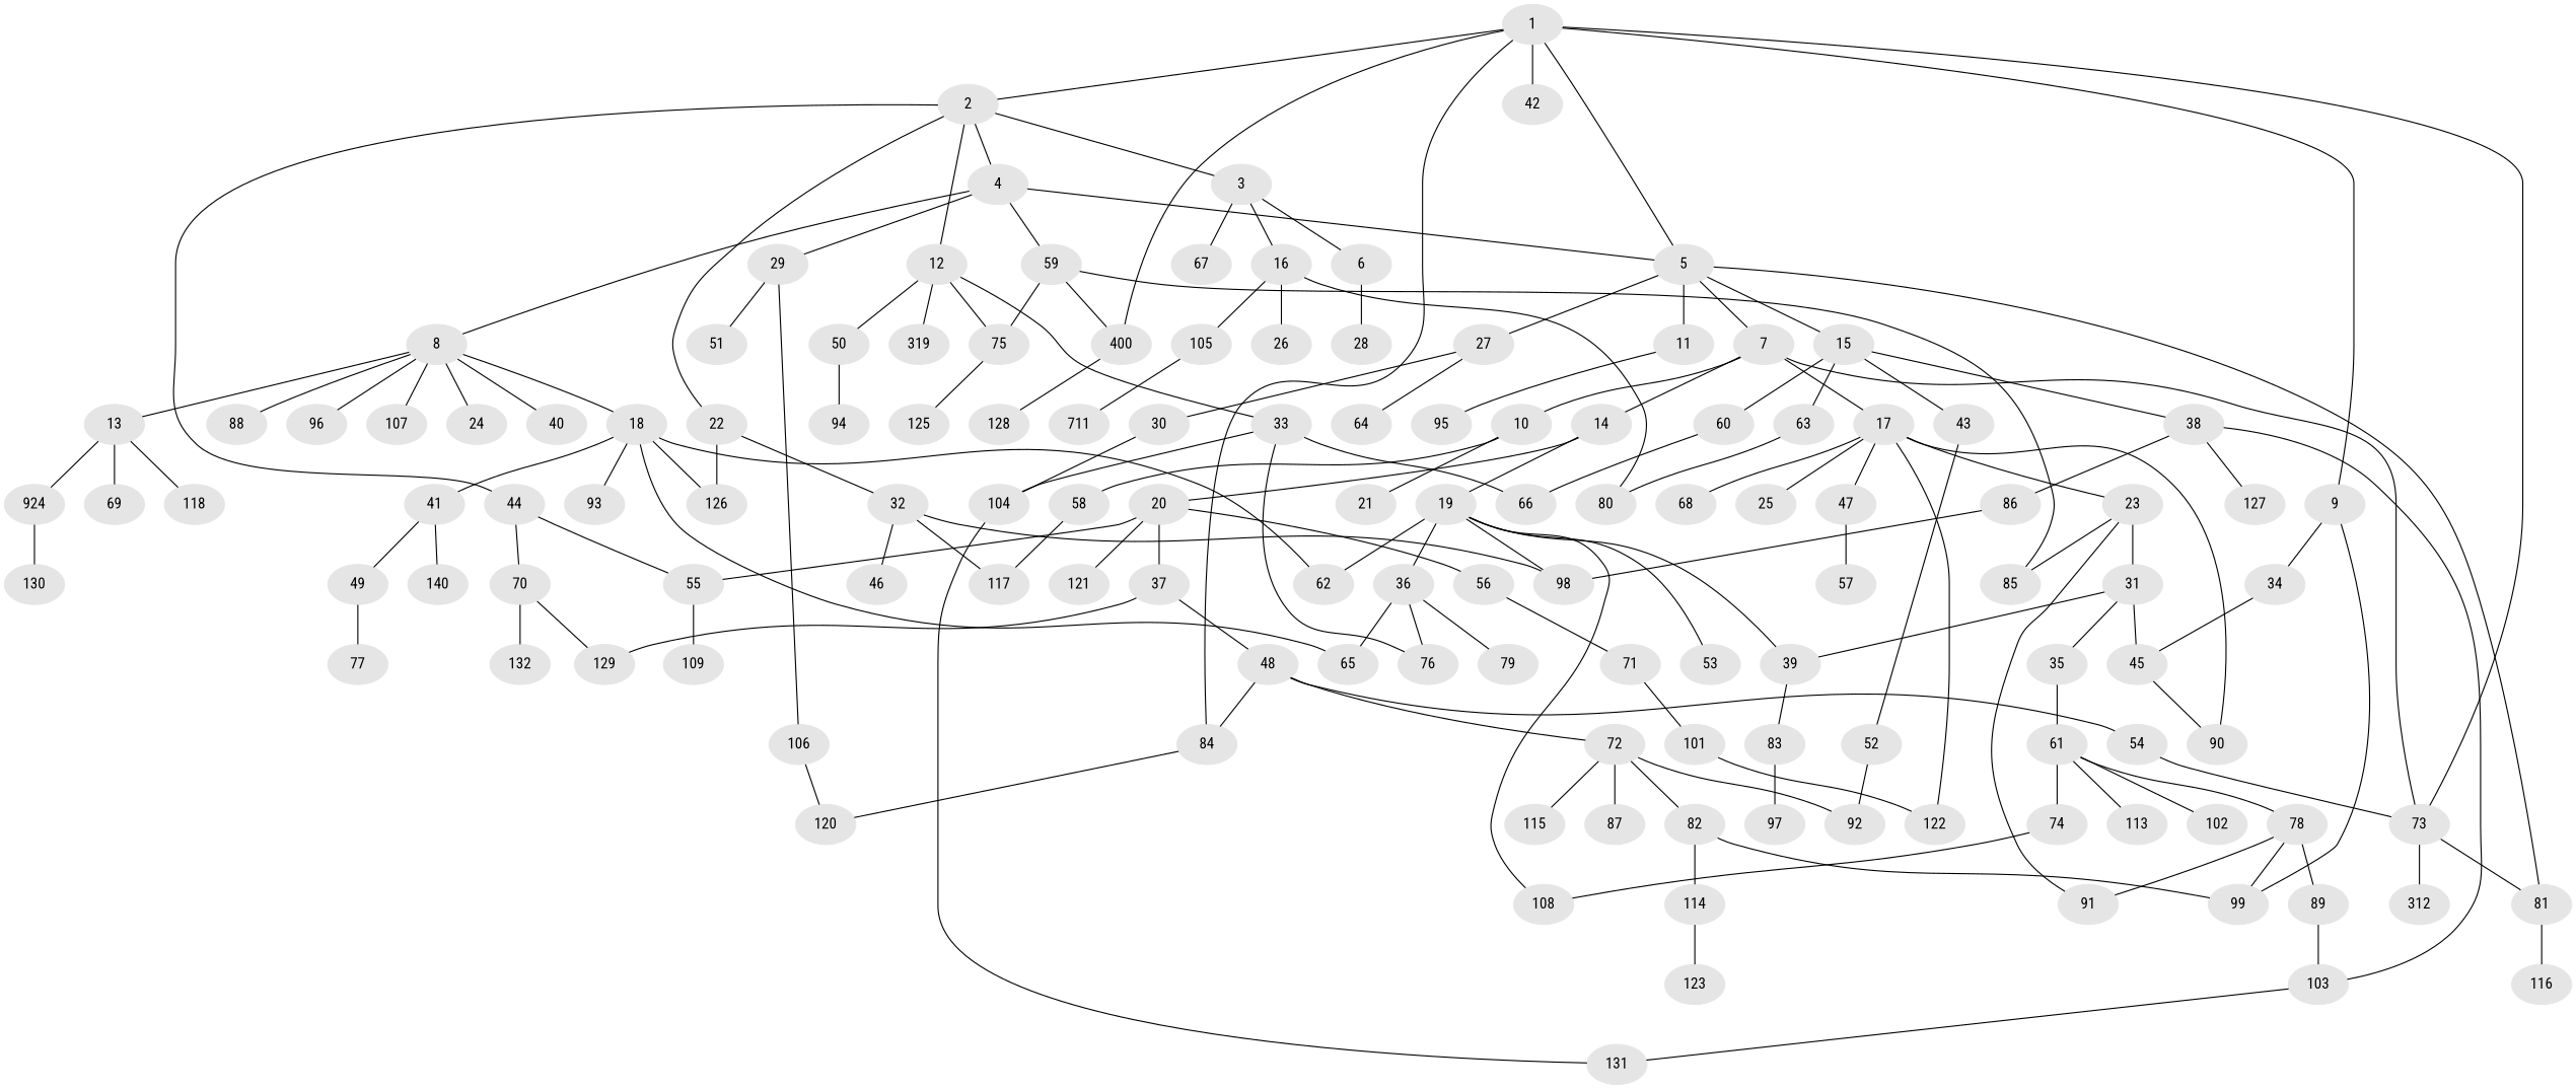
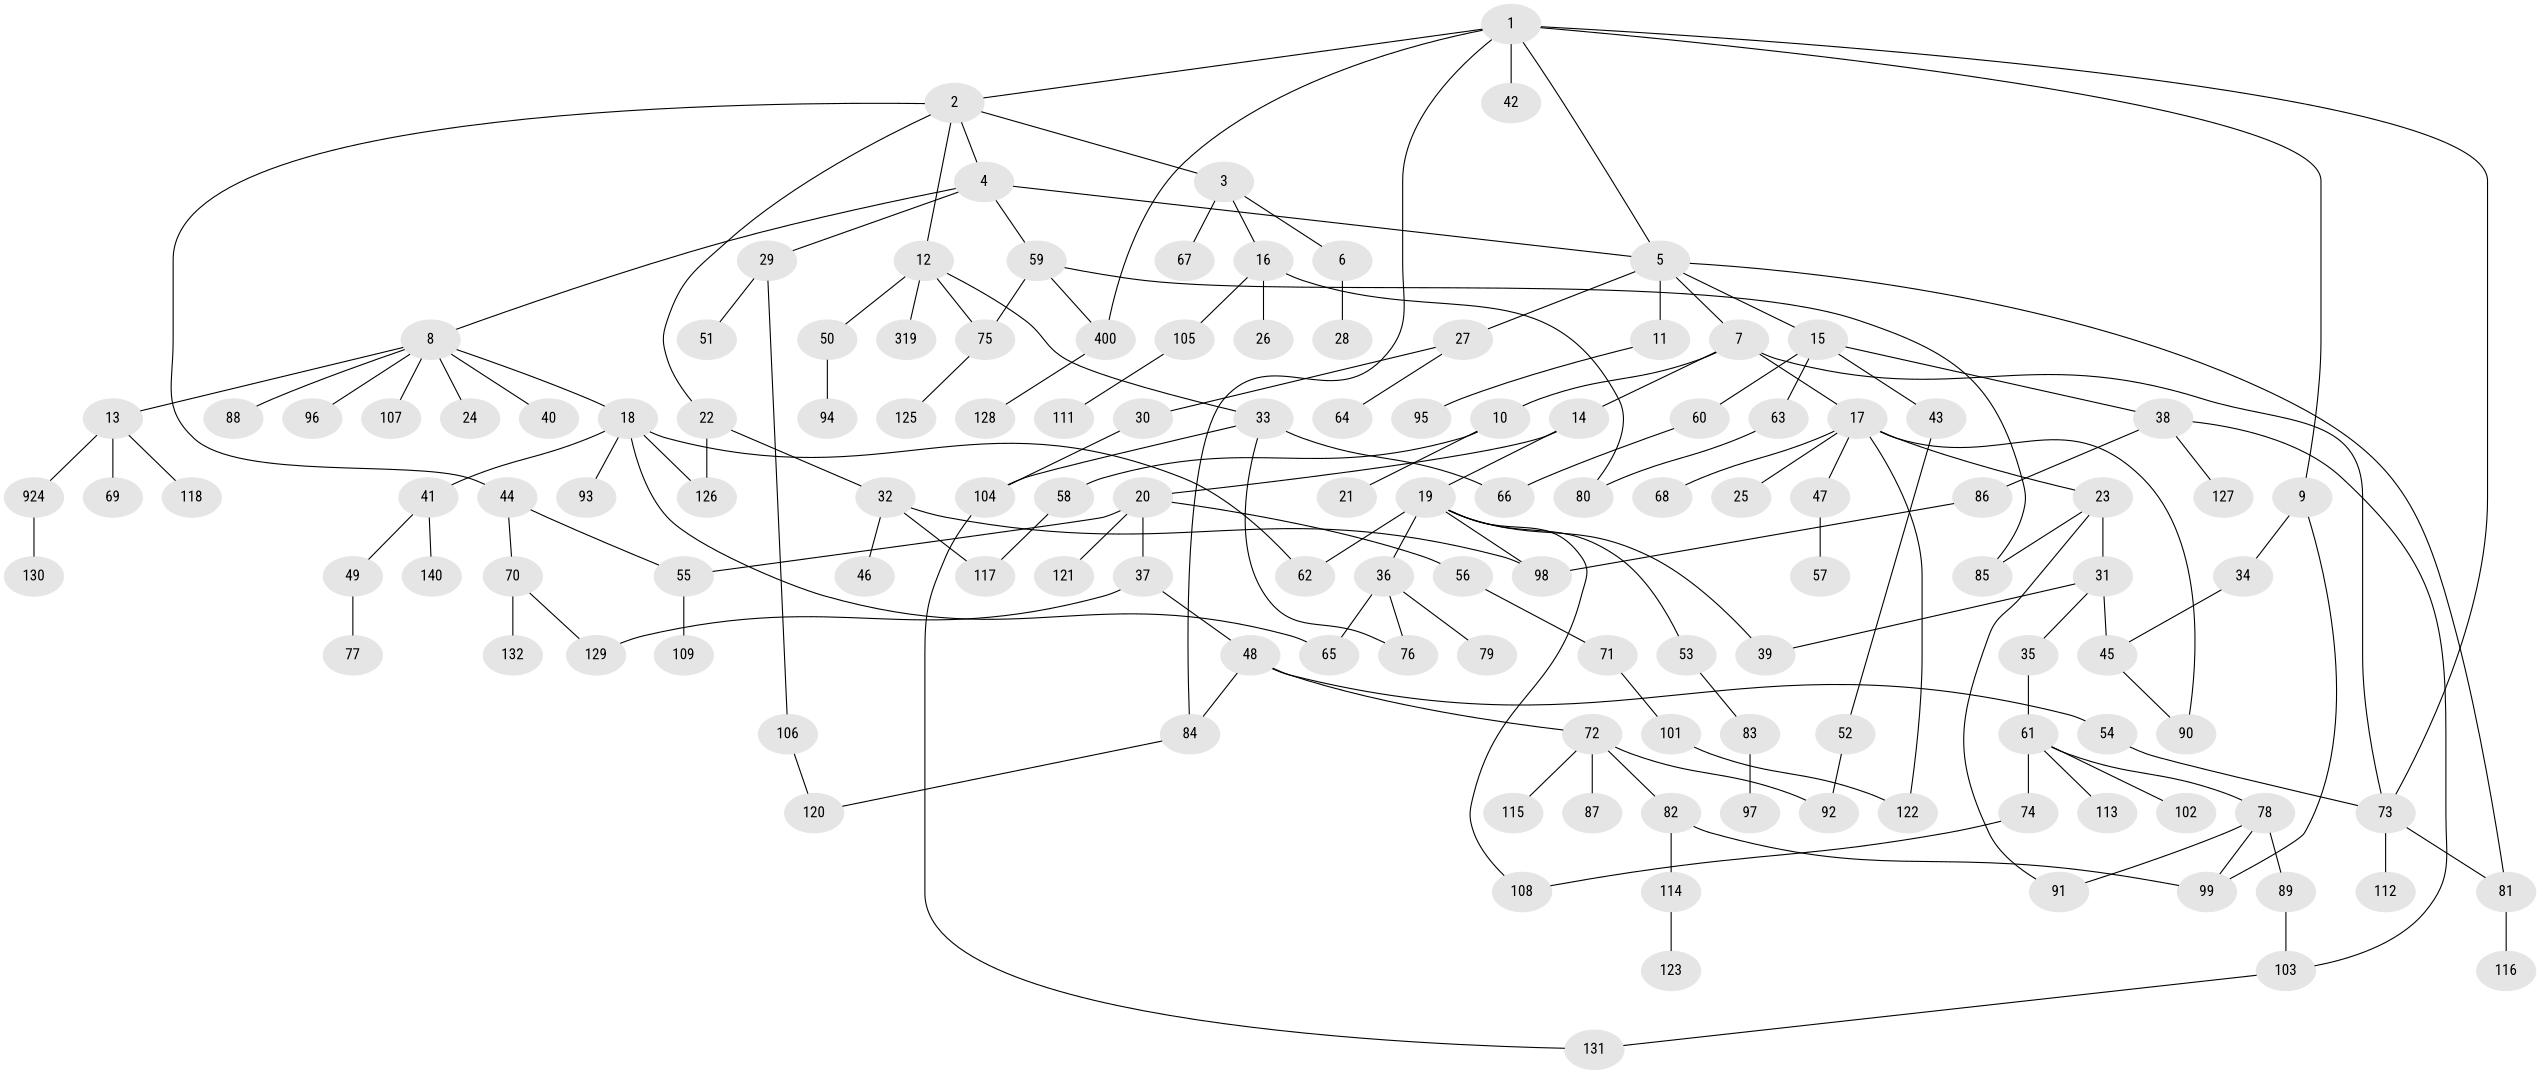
  graph {
    fontname="Roboto Condensed"
    node [color=gray90 fontname="Roboto Condensed" style=filled]
    edge [fontname="Roboto Condensed"]
    1
    2
    5
    9
    42
    73
    84
    n8 [label=400]
    3
    4
    12
    22
    44
    7
    11
    15
    27
    81
    34
    99
-   112 [label=312]
+   112
    120
    128
    6
    16
    67
    8
    29
    59
    33
    50
    75
    n33 [label=319]
    126
    32
    55
    70
    28
    26
    80
    105
    13
    18
    24
    40
    88
    96
    107
    51
    106
    85
    10
    14
    17
    95
    38
    43
    60
    63
    30
    64
    116
    21
    58
    19
    20
    23
    25
    47
    68
    90
    122
    69
    118
    n75 [label=924]
    41
    62
    65
    93
    45
    117
    104
    66
    76
    94
    125
    130
    36
    39
    53
    98
    108
    37
    56
    121
    86
    103
    127
    52
-   111 [label=711]
+   111
    31
    91
    57
    49
    n105 [label=140]
    79
    83
    48
    129
    109
    71
    46
    35
    131
    61
    74
    78
    102
    113
    54
    72
    97
    77
    92
    132
    82
    87
    115
    101
    89
    114
    123
    1 -- 2
    1 -- 5
    1 -- 9
    1 -- 42
    1 -- 73
    1 -- 84
    1 -- n8
    2 -- 3
    2 -- 4
    2 -- 12
    2 -- 22
    2 -- 44
    5 -- 7
    5 -- 11
    5 -- 15
    5 -- 27
    5 -- 81
    9 -- 34
    9 -- 99
    73 -- 81
    73 -- 112
    84 -- 120
    n8 -- 128
    3 -- 6
    3 -- 16
    3 -- 67
    4 -- 5
    4 -- 8
    4 -- 29
    4 -- 59
    12 -- 33
    12 -- 50
    12 -- 75
    12 -- n33
    22 -- 126
    22 -- 32
    44 -- 55
    44 -- 70
    7 -- 73
    7 -- 10
    7 -- 14
    7 -- 17
    11 -- 95
    15 -- 38
    15 -- 43
    15 -- 60
    15 -- 63
    27 -- 30
    27 -- 64
    81 -- 116
    34 -- 45
    6 -- 28
    16 -- 26
    16 -- 80
    16 -- 105
    8 -- 13
    8 -- 18
    8 -- 24
    8 -- 40
    8 -- 88
    8 -- 96
    8 -- 107
    29 -- 51
    29 -- 106
    59 -- n8
    59 -- 75
    59 -- 85
    33 -- 104
    33 -- 66
    33 -- 76
    50 -- 94
    75 -- 125
    32 -- 117
    32 -- 98
    32 -- 46
    55 -- 109
    70 -- 129
    70 -- 132
    105 -- 111
    13 -- 69
    13 -- 118
    13 -- n75
    18 -- 126
    18 -- 41
    18 -- 62
    18 -- 65
    18 -- 93
    106 -- 120
    10 -- 21
    10 -- 58
    14 -- 19
    14 -- 20
    17 -- 23
    17 -- 25
    17 -- 47
    17 -- 68
    17 -- 90
    17 -- 122
    38 -- 86
    38 -- 103
    38 -- 127
    43 -- 52
    60 -- 66
    63 -- 80
    30 -- 104
    58 -- 117
    19 -- 62
    19 -- 36
    19 -- 39
    19 -- 53
    19 -- 98
    19 -- 108
    20 -- 55
    20 -- 37
    20 -- 56
    20 -- 121
    23 -- 85
    23 -- 31
    23 -- 91
    47 -- 57
    n75 -- 130
    41 -- 49
    41 -- n105
    45 -- 90
    104 -- 131
    36 -- 65
    36 -- 76
    36 -- 79
-   39 -- 83
+   53 -- 83
    37 -- 48
    37 -- 129
    56 -- 71
    86 -- 98
    103 -- 131
    52 -- 92
    31 -- 45
    31 -- 39
    31 -- 35
    49 -- 77
    83 -- 97
    48 -- 84
    48 -- 54
    48 -- 72
    71 -- 101
    35 -- 61
    61 -- 74
    61 -- 78
    61 -- 102
    61 -- 113
    74 -- 108
    78 -- 99
    78 -- 91
    78 -- 89
    54 -- 73
    72 -- 92
    72 -- 82
    72 -- 87
    72 -- 115
    82 -- 99
    82 -- 114
    101 -- 122
    89 -- 103
    114 -- 123
  }
